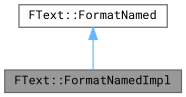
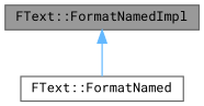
  digraph {
    rankdir=TB
    fontname="Roboto Mono"
    node [fontname="Roboto Mono" fontsize=10 shape=box style=filled]
    n1 [color=gray40 fillcolor=grey60 fontcolor=black height=0.2 label="FText::FormatNamedImpl" width=0.4]
    n2 [color=grey40 fillcolor=white height=0.2 label="FText::FormatNamed" width=0.4]
-   n2 -> n1 [color=steelblue1 dir=back fontname="Roboto Mono" fontsize=10 labelfontname=Helvetica labelfontsize=10 style=solid]
+   n1 -> n2 [color=steelblue1 dir=back fontname="Roboto Mono" fontsize=10 labelfontname=Helvetica labelfontsize=10 style=solid]
  }
